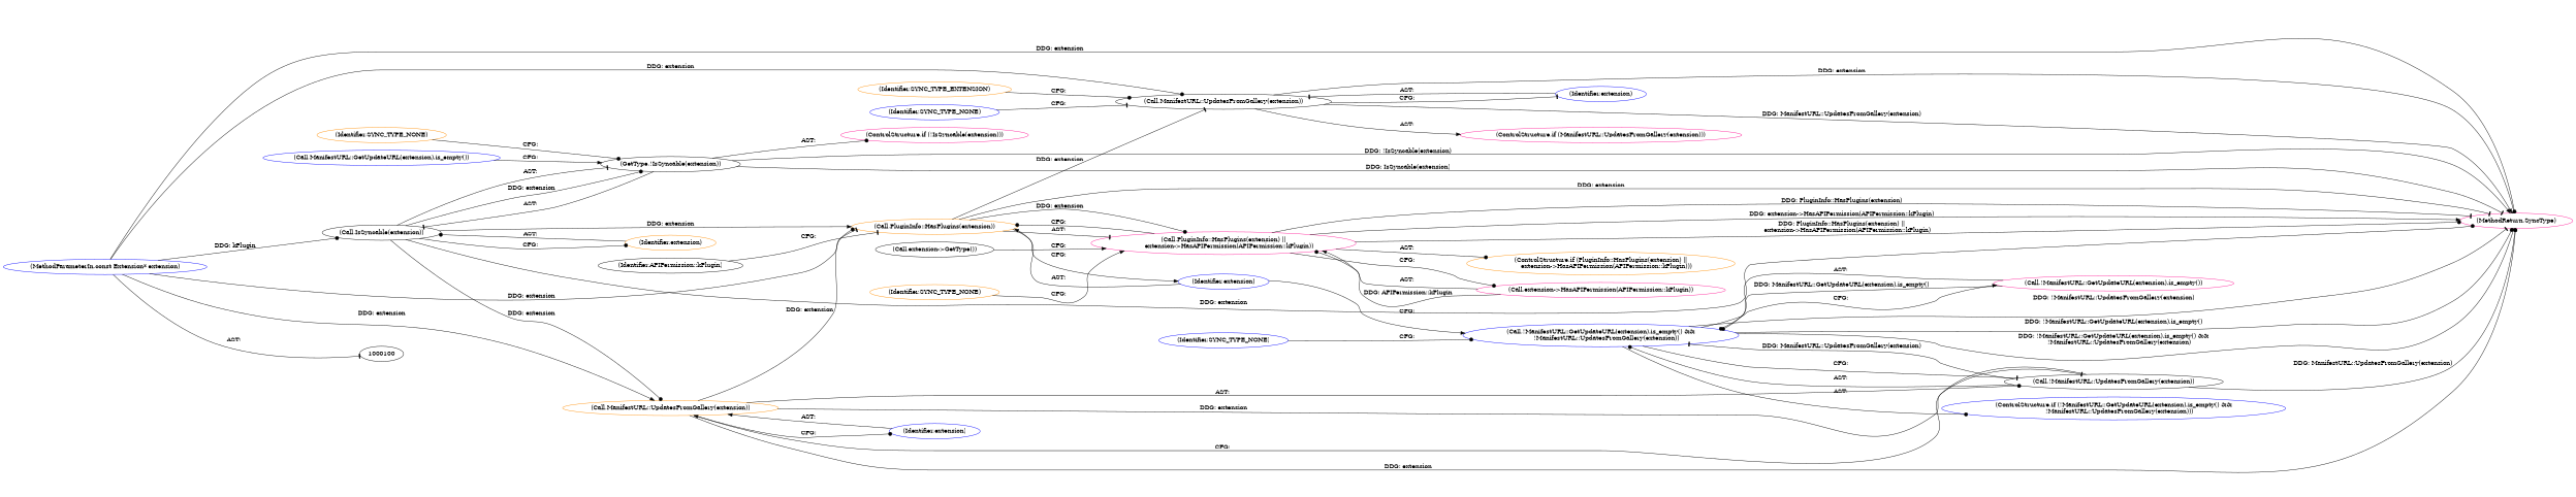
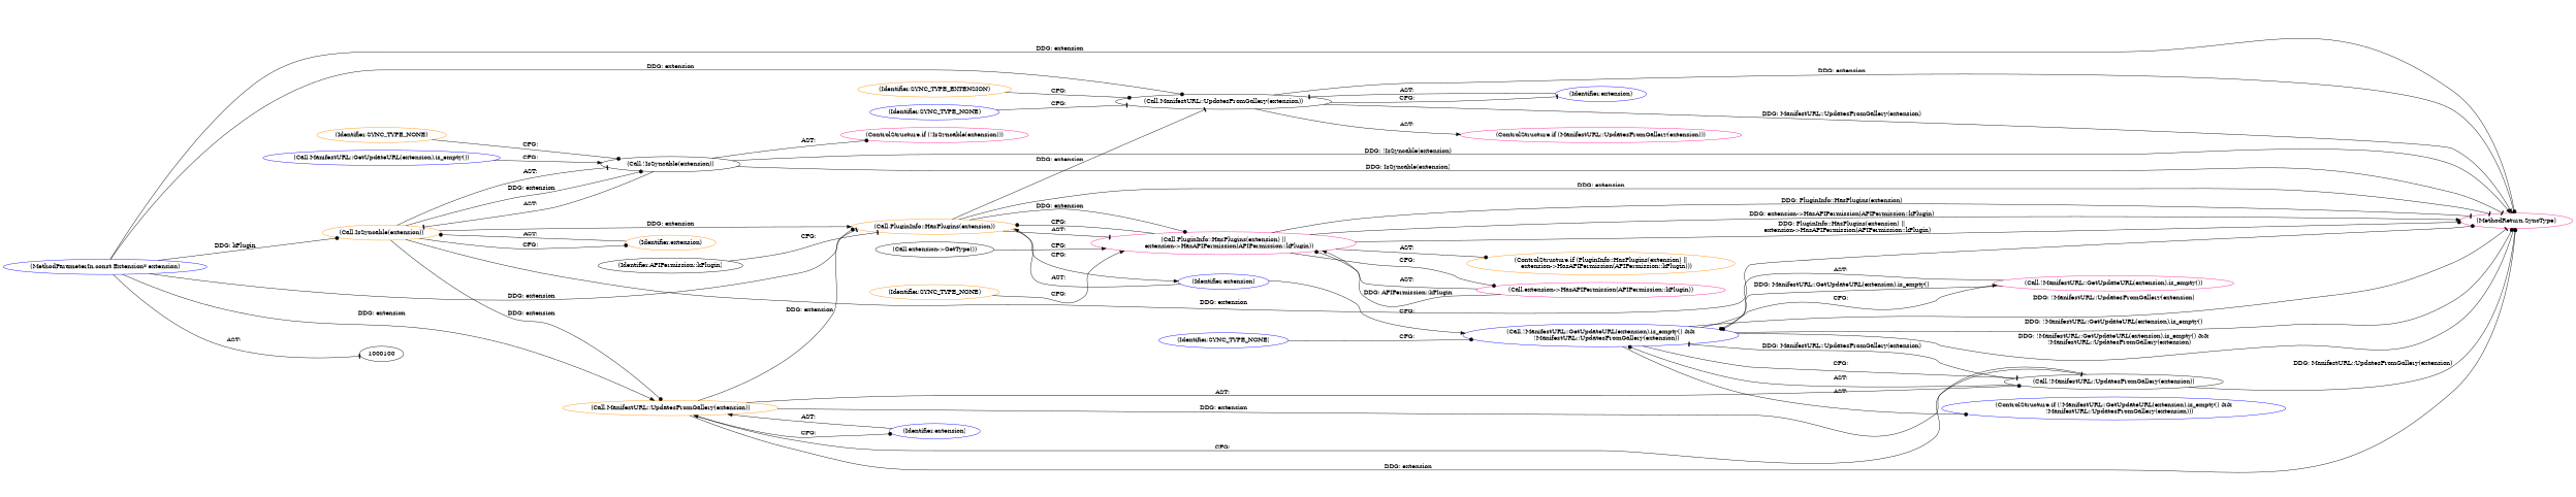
  digraph {
    rankdir=LR
    node [color=blue]
    edge [arrowhead=dot]
    n1 [label="(MethodParameterIn,const Extension* extension)"]
-   n2 [color=black label="(Call,IsSyncable(extension))"]
+   n2 [color=darkorange label="(Call,IsSyncable(extension))"]
    n3 [color=darkorange label="(Call,ManifestURL::UpdatesFromGallery(extension))"]
    n4 [color=darkorange label="(Call,PluginInfo::HasPlugins(extension))"]
    n5 [color=black label="(Call,ManifestURL::UpdatesFromGallery(extension))"]
    n6 [color=deeppink label="(MethodReturn,SyncType)"]
    1000100 [color=black]
-   n8 [color=black label="(GetType,!IsSyncable(extension))"]
+   n8 [color=black label="(Call,!IsSyncable(extension))"]
    n9 [color=darkorange label="(Identifier,extension)"]
    n10 [color=black label="(Call,!ManifestURL::UpdatesFromGallery(extension))"]
    n11 [label="(Identifier,extension)"]
    n12 [color=deeppink label="(Call,PluginInfo::HasPlugins(extension) ||\n      extension->HasAPIPermission(APIPermission::kPlugin))"]
    n13 [label="(Identifier,extension)"]
    n14 [label="(Identifier,extension)"]
    n15 [color=deeppink label="(ControlStructure,if (ManifestURL::UpdatesFromGallery(extension)))"]
    n16 [color=deeppink label="(ControlStructure,if (!IsSyncable(extension)))"]
    n17 [label="(Call,!ManifestURL::GetUpdateURL(extension).is_empty() &&\n      !ManifestURL::UpdatesFromGallery(extension))"]
    n18 [label="(ControlStructure,if (!ManifestURL::GetUpdateURL(extension).is_empty() &&\n      !ManifestURL::UpdatesFromGallery(extension)))"]
    n19 [color=deeppink label="(Call,!ManifestURL::GetUpdateURL(extension).is_empty())"]
    n20 [color=darkorange label="(ControlStructure,if (PluginInfo::HasPlugins(extension) ||\n      extension->HasAPIPermission(APIPermission::kPlugin)))"]
    n21 [color=deeppink label="(Call,extension->HasAPIPermission(APIPermission::kPlugin))"]
    n22 [label="(Identifier,SYNC_TYPE_NONE)"]
    n23 [color=darkorange label="(Identifier,SYNC_TYPE_NONE)"]
    n24 [label="(Identifier,SYNC_TYPE_NONE)"]
    n25 [color=black label="(Call,extension->GetType())"]
    n26 [color=darkorange label="(Identifier,SYNC_TYPE_NONE)"]
    n27 [color=black label="(Identifier,APIPermission::kPlugin)"]
    n28 [color=darkorange label="(Identifier,SYNC_TYPE_EXTENSION)"]
    n29 [label="(Call,ManifestURL::GetUpdateURL(extension).is_empty())"]
    n1 -> n2 [label="DDG: kPlugin"]
    n1 -> n3 [arrowhead=normal label="DDG: extension"]
    n1 -> n4 [arrowhead=tee label="DDG: extension"]
    n1 -> n5 [label="DDG: extension"]
    n1 -> n6 [label="DDG: extension"]
    n1 -> 1000100 [arrowhead=tee label="AST: "]
    n2 -> n3 [label="DDG: extension"]
    n2 -> n4 [arrowhead=normal label="DDG: extension"]
    n2 -> n6 [label="DDG: extension"]
    n2 -> n8 [arrowhead=tee label="AST: "]
    n2 -> n8 [label="DDG: extension"]
    n2 -> n9 [label="CFG: "]
    n3 -> n4 [label="DDG: extension"]
    n3 -> n6 [label="DDG: extension"]
    n3 -> n10 [label="AST: "]
    n3 -> n10 [arrowhead=tee label="DDG: extension"]
    n3 -> n11 [label="CFG: "]
    n4 -> n5 [arrowhead=tee label="DDG: extension"]
    n4 -> n6 [arrowhead=tee label="DDG: extension"]
    n4 -> n12 [arrowhead=tee label="AST: "]
    n4 -> n12 [label="DDG: extension"]
    n4 -> n13 [arrowhead=normal label="CFG: "]
    n5 -> n6 [arrowhead=tee label="DDG: extension"]
    n5 -> n6 [arrowhead=normal label="DDG: ManifestURL::UpdatesFromGallery(extension)"]
    n5 -> n14 [arrowhead=tee label="CFG: "]
    n5 -> n15 [arrowhead=normal label="AST: "]
    n8 -> n2 [arrowhead=tee label="AST: "]
    n8 -> n6 [arrowhead=normal label="DDG: !IsSyncable(extension)"]
    n8 -> n6 [arrowhead=tee label="DDG: IsSyncable(extension)"]
    n8 -> n16 [label="AST: "]
    n9 -> n2 [label="AST: "]
    n10 -> n3 [arrowhead=normal label="CFG: "]
    n10 -> n6 [label="DDG: ManifestURL::UpdatesFromGallery(extension)"]
    n10 -> n17 [label="AST: "]
    n10 -> n17 [arrowhead=tee label="DDG: ManifestURL::UpdatesFromGallery(extension)"]
    n11 -> n3 [arrowhead=normal label="AST: "]
    n12 -> n4 [label="CFG: "]
    n12 -> n6 [arrowhead=tee label="DDG: PluginInfo::HasPlugins(extension)"]
    n12 -> n6 [arrowhead=normal label="DDG: extension->HasAPIPermission(APIPermission::kPlugin)"]
    n12 -> n6 [label="DDG: PluginInfo::HasPlugins(extension) ||\n      extension->HasAPIPermission(APIPermission::kPlugin)"]
    n12 -> n20 [label="AST: "]
    n12 -> n21 [label="CFG: "]
    n13 -> n4 [arrowhead=normal label="AST: "]
    n13 -> n17 [arrowhead=normal label="CFG: "]
    n14 -> n5 [arrowhead=tee label="AST: "]
    n17 -> n6 [arrowhead=tee label="DDG: !ManifestURL::UpdatesFromGallery(extension)"]
    n17 -> n6 [label="DDG: !ManifestURL::GetUpdateURL(extension).is_empty()"]
    n17 -> n6 [arrowhead=tee label="DDG: !ManifestURL::GetUpdateURL(extension).is_empty() &&\n      !ManifestURL::UpdatesFromGallery(extension)"]
    n17 -> n10 [arrowhead=tee label="CFG: "]
    n17 -> n18 [label="AST: "]
    n17 -> n19 [arrowhead=normal label="CFG: "]
    n19 -> n17 [label="AST: "]
    n19 -> n17 [label="DDG: ManifestURL::GetUpdateURL(extension).is_empty()"]
    n21 -> n12 [label="AST: "]
    n21 -> n12 [arrowhead=normal label="DDG: APIPermission::kPlugin"]
    n22 -> n17 [label="CFG: "]
    n23 -> n12 [arrowhead=normal label="CFG: "]
    n24 -> n5 [arrowhead=tee label="CFG: "]
    n25 -> n12 [arrowhead=normal label="CFG: "]
    n26 -> n8 [label="CFG: "]
    n27 -> n4 [arrowhead=tee label="CFG: "]
    n28 -> n5 [label="CFG: "]
    n29 -> n8 [arrowhead=normal label="CFG: "]
  }
